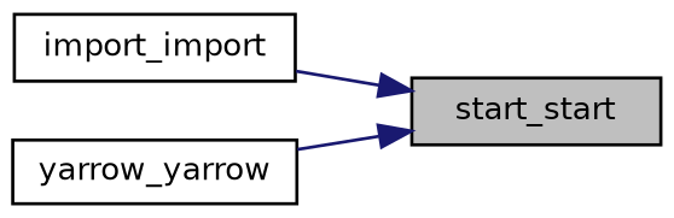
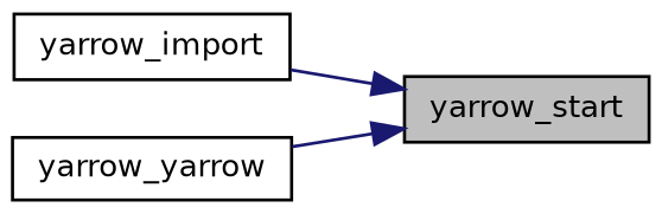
  digraph {
    rankdir=RL
    node [color=black fillcolor=white fontname=Helvetica fontsize=10 shape=record style=filled]
    edge [color=midnightblue dir=back fontname=Helvetica fontsize=10 labelfontname=Helvetica labelfontsize=10 style=solid]
-   n1 [fillcolor=grey75 fontcolor=black height=0.2 label=start_start width=0.4]
-   n2 [height=0.2 label=import_import width=0.4]
+   n1 [fillcolor=grey75 fontcolor=black height=0.2 label=yarrow_start width=0.4]
+   n2 [height=0.2 label=yarrow_import width=0.4]
    n3 [height=0.2 label=yarrow_yarrow width=0.4]
    n1 -> n2
    n1 -> n3
  }
